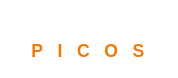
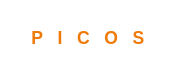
  <mxCell id="0" />
  <mxCell id="1" parent="0" />
- <mxCell id="2" value="P&amp;nbsp; &amp;nbsp;I&amp;nbsp; &amp;nbsp;C&amp;nbsp; &amp;nbsp;O&amp;nbsp; &amp;nbsp;S" style="text;html=1;align=center;verticalAlign=middle;whiteSpace=wrap;rounded=0;fontStyle=1;fontFamily=Helvetica;fillColor=none;fontColor=#ef7a08;strokeColor=none;fontSize=14;" parent="1" vertex="1"><mxGeometry x="20" y="30" width="100" height="20" as="geometry" /></mxCell>
+ <mxCell id="2" value="P&amp;nbsp; &amp;nbsp;I&amp;nbsp; &amp;nbsp;C&amp;nbsp; &amp;nbsp;O&amp;nbsp; &amp;nbsp;S" style="text;html=1;align=center;verticalAlign=middle;whiteSpace=wrap;rounded=0;fontStyle=1;fontFamily=Helvetica;fillColor=none;fontColor=#ef7a08;strokeColor=none;fontSize=14;" parent="1" vertex="1"><mxGeometry x="20" y="20" width="100" height="20" as="geometry" /></mxCell>
